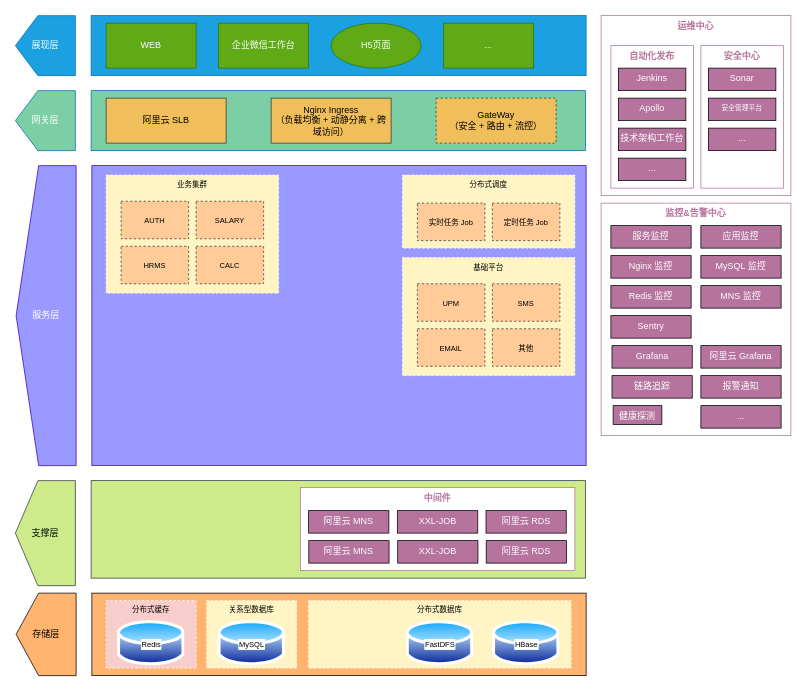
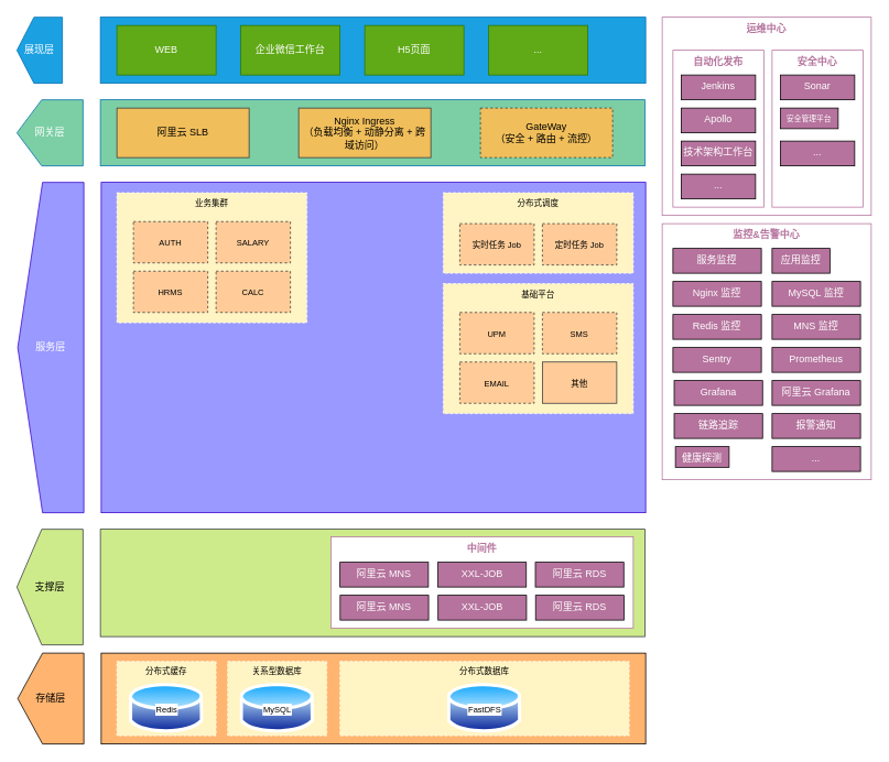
  <mxCell id="0" />
  <mxCell id="1" parent="0" />
  <mxCell id="2" value="" style="rounded=0;whiteSpace=wrap;html=1;align=left;verticalAlign=top;fillColor=#1ba1e2;strokeColor=#006EAF;fontColor=#ffffff;" vertex="1" parent="1"><mxGeometry x="121" y="20" width="660" height="80" as="geometry" /></mxCell>
  <mxCell id="3" value="WEB" style="rounded=0;whiteSpace=wrap;html=1;align=center;verticalAlign=middle;fillColor=#60a917;strokeColor=#2D7600;fontColor=#ffffff;" vertex="1" parent="1"><mxGeometry x="141" y="30" width="120" height="60" as="geometry" /></mxCell>
  <mxCell id="4" value="企业微信工作台" style="rounded=0;whiteSpace=wrap;html=1;align=center;verticalAlign=middle;fillColor=#60a917;strokeColor=#2D7600;fontColor=#ffffff;" vertex="1" parent="1"><mxGeometry x="291" y="30" width="120" height="60" as="geometry" /></mxCell>
- <mxCell id="5" value="H5页面" style="ellipse;whiteSpace=wrap;html=1;align=center;verticalAlign=middle;fillColor=#60a917;strokeColor=#2D7600;fontColor=#ffffff;" vertex="1" parent="1"><mxGeometry x="441" y="30" width="120" height="60" as="geometry" /></mxCell>
- <mxCell id="6" value="展现层" style="shape=offPageConnector;whiteSpace=wrap;html=1;align=center;verticalAlign=middle;direction=south;fillColor=#1ba1e2;strokeColor=#006EAF;fontColor=#ffffff;" vertex="1" parent="1"><mxGeometry x="20" y="20" width="80" height="80" as="geometry" /></mxCell>
+ <mxCell id="5" value="H5页面" style="rounded=0;whiteSpace=wrap;html=1;align=center;verticalAlign=middle;fillColor=#60a917;strokeColor=#2D7600;fontColor=#ffffff;" vertex="1" parent="1"><mxGeometry x="441" y="30" width="120" height="60" as="geometry" /></mxCell>
+ <mxCell id="6" value="展现层" style="shape=offPageConnector;whiteSpace=wrap;html=1;align=center;verticalAlign=middle;direction=south;fillColor=#1ba1e2;strokeColor=#006EAF;fontColor=#ffffff;" vertex="1" parent="1"><mxGeometry x="20" y="20" width="55" height="80" as="geometry" /></mxCell>
  <mxCell id="7" value="" style="rounded=0;whiteSpace=wrap;html=1;align=left;verticalAlign=top;fillColor=#7CCFA5;strokeColor=#006EAF;fontColor=#ffffff;" vertex="1" parent="1"><mxGeometry x="121" y="120" width="659" height="80" as="geometry" /></mxCell>
  <mxCell id="8" value="网关层" style="shape=offPageConnector;whiteSpace=wrap;html=1;align=center;verticalAlign=middle;direction=south;fillColor=#7CCFA5;strokeColor=#006EAF;fontColor=#ffffff;" vertex="1" parent="1"><mxGeometry x="20" y="120" width="80" height="80" as="geometry" /></mxCell>
  <mxCell id="9" value="&lt;div&gt;Nginx Ingress&lt;/div&gt;&lt;div&gt;（负载均衡 + 动静分离 + 跨域访问）&lt;/div&gt;" style="rounded=0;whiteSpace=wrap;html=1;align=center;verticalAlign=middle;fillColor=#F0BE5B;strokeColor=#36393d;" vertex="1" parent="1"><mxGeometry x="361" y="130" width="160" height="60" as="geometry" /></mxCell>
  <mxCell id="10" value="" style="rounded=0;whiteSpace=wrap;html=1;align=left;verticalAlign=top;fillColor=#9999FF;strokeColor=#3700CC;fontColor=#ffffff;" vertex="1" parent="1"><mxGeometry x="122" y="220" width="659" height="400" as="geometry" /></mxCell>
  <mxCell id="11" value="服务层" style="shape=offPageConnector;whiteSpace=wrap;html=1;align=center;verticalAlign=middle;direction=south;fillColor=#9999FF;strokeColor=#3700CC;fontColor=#ffffff;" vertex="1" parent="1"><mxGeometry x="21" y="220" width="80" height="400" as="geometry" /></mxCell>
  <mxCell id="12" value="运维中心" style="rounded=0;whiteSpace=wrap;html=1;align=center;verticalAlign=top;direction=south;strokeColor=#B5739D;fontColor=#B5739D;fontStyle=1" vertex="1" parent="1"><mxGeometry x="801" y="20" width="253" height="240" as="geometry" /></mxCell>
  <mxCell id="13" value="" style="rounded=0;whiteSpace=wrap;html=1;align=left;verticalAlign=top;fillColor=#cdeb8b;strokeColor=#36393d;" vertex="1" parent="1"><mxGeometry x="121" y="640" width="659" height="130" as="geometry" /></mxCell>
  <mxCell id="14" value="支撑层" style="shape=offPageConnector;whiteSpace=wrap;html=1;align=center;verticalAlign=middle;direction=south;fillColor=#cdeb8b;strokeColor=#36393d;" vertex="1" parent="1"><mxGeometry x="20" y="640" width="80" height="140" as="geometry" /></mxCell>
  <mxCell id="15" value="..." style="rounded=0;whiteSpace=wrap;html=1;align=center;verticalAlign=middle;fillColor=#60a917;strokeColor=#2D7600;fontColor=#ffffff;" vertex="1" parent="1"><mxGeometry x="591" y="30" width="120" height="60" as="geometry" /></mxCell>
  <mxCell id="16" value="&lt;div&gt;阿里云 SLB&lt;/div&gt;" style="rounded=0;whiteSpace=wrap;html=1;align=center;verticalAlign=middle;fillColor=#F0BE5B;strokeColor=#36393d;" vertex="1" parent="1"><mxGeometry x="141" y="130" width="160" height="60" as="geometry" /></mxCell>
  <mxCell id="17" value="&lt;div&gt;GateWay&lt;/div&gt;&lt;div&gt;（安全 + 路由 + 流控）&lt;/div&gt;" style="rounded=0;whiteSpace=wrap;html=1;align=center;verticalAlign=middle;fillColor=#F0BE5B;strokeColor=#36393d;dashed=1;" vertex="1" parent="1"><mxGeometry x="581" y="130" width="160" height="60" as="geometry" /></mxCell>
  <mxCell id="18" value="自动化发布" style="rounded=0;whiteSpace=wrap;html=1;align=center;verticalAlign=top;direction=south;strokeColor=#B5739D;fontColor=#B5739D;fontStyle=1" vertex="1" parent="1"><mxGeometry x="814" y="60" width="110" height="190" as="geometry" /></mxCell>
  <mxCell id="19" value="安全中心" style="rounded=0;whiteSpace=wrap;html=1;align=center;verticalAlign=top;direction=south;strokeColor=#B5739D;fontColor=#B5739D;fontStyle=1" vertex="1" parent="1"><mxGeometry x="934" y="60" width="110" height="190" as="geometry" /></mxCell>
  <mxCell id="20" value="Jenkins" style="rounded=0;whiteSpace=wrap;html=1;fillColor=#B5739D;align=center;verticalAlign=top;fontColor=#FFFFFF;" vertex="1" parent="1"><mxGeometry x="824" y="90" width="90" height="30" as="geometry" /></mxCell>
  <mxCell id="21" value="Apollo" style="rounded=0;whiteSpace=wrap;html=1;fillColor=#B5739D;align=center;verticalAlign=top;fontColor=#FFFFFF;" vertex="1" parent="1"><mxGeometry x="824" y="130" width="90" height="30" as="geometry" /></mxCell>
  <mxCell id="22" value="..." style="rounded=0;whiteSpace=wrap;html=1;fillColor=#B5739D;align=center;verticalAlign=top;fontColor=#FFFFFF;" vertex="1" parent="1"><mxGeometry x="944" y="170" width="90" height="30" as="geometry" /></mxCell>
  <mxCell id="23" value="技术架构工作台" style="rounded=0;whiteSpace=wrap;html=1;fillColor=#B5739D;align=center;verticalAlign=top;fontColor=#FFFFFF;" vertex="1" parent="1"><mxGeometry x="824" y="170" width="90" height="30" as="geometry" /></mxCell>
  <mxCell id="24" value="Sonar" style="rounded=0;whiteSpace=wrap;html=1;fillColor=#B5739D;align=center;verticalAlign=top;fontColor=#FFFFFF;" vertex="1" parent="1"><mxGeometry x="944" y="90" width="90" height="30" as="geometry" /></mxCell>
- <mxCell id="25" value="&lt;font style=&quot;font-size: 9px&quot;&gt;安全管理平台&lt;/font&gt;" style="rounded=0;whiteSpace=wrap;html=1;fillColor=#B5739D;align=center;verticalAlign=top;fontSize=10;fontColor=#FFFFFF;" vertex="1" parent="1"><mxGeometry x="944" y="130" width="90" height="30" as="geometry" /></mxCell>
+ <mxCell id="25" value="&lt;font style=&quot;font-size: 9px&quot;&gt;安全管理平台&lt;/font&gt;" style="rounded=0;whiteSpace=wrap;html=1;fillColor=#B5739D;align=center;verticalAlign=top;fontSize=10;fontColor=#FFFFFF;" vertex="1" parent="1"><mxGeometry x="944" y="130" width="70" height="25" as="geometry" /></mxCell>
  <mxCell id="26" value="..." style="rounded=0;whiteSpace=wrap;html=1;fillColor=#B5739D;align=center;verticalAlign=top;fontColor=#FFFFFF;" vertex="1" parent="1"><mxGeometry x="824" y="210" width="90" height="30" as="geometry" /></mxCell>
  <mxCell id="27" value="监控&amp;amp;告警中心" style="rounded=0;whiteSpace=wrap;html=1;align=center;verticalAlign=top;direction=south;strokeColor=#B5739D;fontColor=#B5739D;fontStyle=1" vertex="1" parent="1"><mxGeometry x="801" y="270" width="253" height="310" as="geometry" /></mxCell>
  <mxCell id="28" value="服务监控" style="rounded=0;whiteSpace=wrap;html=1;fillColor=#B5739D;align=center;verticalAlign=top;fontColor=#FFFFFF;" vertex="1" parent="1"><mxGeometry x="814" y="300" width="107" height="30" as="geometry" /></mxCell>
- <mxCell id="29" value="应用监控" style="rounded=0;whiteSpace=wrap;html=1;fillColor=#B5739D;align=center;verticalAlign=top;fontColor=#FFFFFF;" vertex="1" parent="1"><mxGeometry x="934" y="300" width="107" height="30" as="geometry" /></mxCell>
+ <mxCell id="29" value="应用监控" style="rounded=0;whiteSpace=wrap;html=1;fillColor=#B5739D;align=center;verticalAlign=top;fontColor=#FFFFFF;" vertex="1" parent="1"><mxGeometry x="934" y="300" width="70" height="30" as="geometry" /></mxCell>
  <mxCell id="30" value="Nginx 监控" style="rounded=0;whiteSpace=wrap;html=1;fillColor=#B5739D;align=center;verticalAlign=top;fontColor=#FFFFFF;" vertex="1" parent="1"><mxGeometry x="814" y="340" width="107" height="30" as="geometry" /></mxCell>
  <mxCell id="31" value="MySQL 监控" style="rounded=0;whiteSpace=wrap;html=1;fillColor=#B5739D;align=center;verticalAlign=top;fontColor=#FFFFFF;" vertex="1" parent="1"><mxGeometry x="934" y="340" width="107" height="30" as="geometry" /></mxCell>
  <mxCell id="32" value="Redis 监控" style="rounded=0;whiteSpace=wrap;html=1;fillColor=#B5739D;align=center;verticalAlign=top;fontColor=#FFFFFF;" vertex="1" parent="1"><mxGeometry x="814" y="380" width="107" height="30" as="geometry" /></mxCell>
  <mxCell id="33" value="MNS 监控" style="rounded=0;whiteSpace=wrap;html=1;fillColor=#B5739D;align=center;verticalAlign=top;fontColor=#FFFFFF;" vertex="1" parent="1"><mxGeometry x="934" y="380" width="107" height="30" as="geometry" /></mxCell>
  <mxCell id="34" value="健康探测" style="rounded=0;whiteSpace=wrap;html=1;fillColor=#B5739D;align=center;verticalAlign=top;fontColor=#FFFFFF;" vertex="1" parent="1"><mxGeometry x="817" y="540" width="65" height="25" as="geometry" /></mxCell>
  <mxCell id="35" value="报警通知" style="rounded=0;whiteSpace=wrap;html=1;fillColor=#B5739D;align=center;verticalAlign=top;fontColor=#FFFFFF;" vertex="1" parent="1"><mxGeometry x="934" y="500" width="107" height="30" as="geometry" /></mxCell>
  <mxCell id="36" value="链路追踪" style="rounded=0;whiteSpace=wrap;html=1;fillColor=#B5739D;align=center;verticalAlign=top;fontColor=#FFFFFF;" vertex="1" parent="1"><mxGeometry x="815.5" y="500" width="107" height="30" as="geometry" /></mxCell>
  <mxCell id="37" value="Sentry" style="rounded=0;whiteSpace=wrap;html=1;fillColor=#B5739D;align=center;verticalAlign=top;fontColor=#FFFFFF;" vertex="1" parent="1"><mxGeometry x="814" y="420" width="107" height="30" as="geometry" /></mxCell>
+ <mxCell id="38" value="Prometheus" style="rounded=0;whiteSpace=wrap;html=1;fillColor=#B5739D;align=center;verticalAlign=top;fontColor=#FFFFFF;" vertex="1" parent="1"><mxGeometry x="934" y="420" width="107" height="30" as="geometry" /></mxCell>
  <mxCell id="39" value="Grafana" style="rounded=0;whiteSpace=wrap;html=1;fillColor=#B5739D;align=center;verticalAlign=top;fontColor=#FFFFFF;" vertex="1" parent="1"><mxGeometry x="815.5" y="460" width="107" height="30" as="geometry" /></mxCell>
  <mxCell id="40" value="阿里云 Grafana" style="rounded=0;whiteSpace=wrap;html=1;fillColor=#B5739D;align=center;verticalAlign=top;fontColor=#FFFFFF;" vertex="1" parent="1"><mxGeometry x="934" y="460" width="107" height="30" as="geometry" /></mxCell>
  <mxCell id="41" value="..." style="rounded=0;whiteSpace=wrap;html=1;fillColor=#B5739D;align=center;verticalAlign=top;fontColor=#FFFFFF;" vertex="1" parent="1"><mxGeometry x="934" y="540" width="107" height="30" as="geometry" /></mxCell>
  <mxCell id="42" value="业务集群" style="rounded=0;whiteSpace=wrap;html=1;dashed=1;fontSize=10;fontColor=#000000;strokeColor=#FFFFFF;fillColor=#FFF4C3;align=center;verticalAlign=top;" vertex="1" parent="1"><mxGeometry x="141" y="232.5" width="230" height="157.5" as="geometry" /></mxCell>
  <mxCell id="43" value="AUTH" style="rounded=0;whiteSpace=wrap;html=1;dashed=1;fontSize=10;strokeColor=#36393d;fillColor=#ffcc99;align=center;verticalAlign=middle;" vertex="1" parent="1"><mxGeometry x="161" y="267.5" width="90" height="50" as="geometry" /></mxCell>
  <mxCell id="44" value="SALARY" style="rounded=0;whiteSpace=wrap;html=1;dashed=1;fontSize=10;strokeColor=#36393d;fillColor=#ffcc99;align=center;verticalAlign=middle;" vertex="1" parent="1"><mxGeometry x="261" y="267.5" width="90" height="50" as="geometry" /></mxCell>
  <mxCell id="45" value="HRMS" style="rounded=0;whiteSpace=wrap;html=1;dashed=1;fontSize=10;strokeColor=#36393d;fillColor=#ffcc99;align=center;verticalAlign=middle;" vertex="1" parent="1"><mxGeometry x="161" y="327.5" width="90" height="50" as="geometry" /></mxCell>
  <mxCell id="46" value="CALC" style="rounded=0;whiteSpace=wrap;html=1;dashed=1;fontSize=10;strokeColor=#36393d;fillColor=#ffcc99;align=center;verticalAlign=middle;" vertex="1" parent="1"><mxGeometry x="261" y="327.5" width="90" height="50" as="geometry" /></mxCell>
  <mxCell id="47" value="分布式调度" style="rounded=0;whiteSpace=wrap;html=1;dashed=1;fontSize=10;fontColor=#000000;strokeColor=#FFFFFF;fillColor=#FFF4C3;align=center;verticalAlign=top;" vertex="1" parent="1"><mxGeometry x="536" y="232.5" width="230" height="97.5" as="geometry" /></mxCell>
  <mxCell id="48" value="实时任务 Job" style="rounded=0;whiteSpace=wrap;html=1;dashed=1;fontSize=10;strokeColor=#36393d;fillColor=#ffcc99;align=center;verticalAlign=middle;" vertex="1" parent="1"><mxGeometry x="556" y="270" width="90" height="50" as="geometry" /></mxCell>
  <mxCell id="49" value="定时任务 Job" style="rounded=0;whiteSpace=wrap;html=1;dashed=1;fontSize=10;strokeColor=#36393d;fillColor=#ffcc99;align=center;verticalAlign=middle;" vertex="1" parent="1"><mxGeometry x="656" y="270" width="90" height="50" as="geometry" /></mxCell>
  <mxCell id="50" value="基础平台" style="rounded=0;whiteSpace=wrap;html=1;dashed=1;fontSize=10;fontColor=#000000;strokeColor=#FFFFFF;fillColor=#FFF4C3;align=center;verticalAlign=top;" vertex="1" parent="1"><mxGeometry x="536" y="342.5" width="230" height="157.5" as="geometry" /></mxCell>
  <mxCell id="51" value="UPM" style="rounded=0;whiteSpace=wrap;html=1;dashed=1;fontSize=10;strokeColor=#36393d;fillColor=#ffcc99;align=center;verticalAlign=middle;" vertex="1" parent="1"><mxGeometry x="556" y="377.5" width="90" height="50" as="geometry" /></mxCell>
  <mxCell id="52" value="SMS" style="rounded=0;whiteSpace=wrap;html=1;dashed=1;fontSize=10;strokeColor=#36393d;fillColor=#ffcc99;align=center;verticalAlign=middle;" vertex="1" parent="1"><mxGeometry x="656" y="377.5" width="90" height="50" as="geometry" /></mxCell>
  <mxCell id="53" value="EMAIL" style="rounded=0;whiteSpace=wrap;html=1;dashed=1;fontSize=10;strokeColor=#36393d;fillColor=#ffcc99;align=center;verticalAlign=middle;" vertex="1" parent="1"><mxGeometry x="556" y="437.5" width="90" height="50" as="geometry" /></mxCell>
- <mxCell id="54" value="其他" style="rounded=0;whiteSpace=wrap;html=1;dashed=1;fontSize=10;strokeColor=#36393d;fillColor=#ffcc99;align=center;verticalAlign=middle;" vertex="1" parent="1"><mxGeometry x="656" y="437.5" width="90" height="50" as="geometry" /></mxCell>
+ <mxCell id="54" value="其他" style="rounded=0;whiteSpace=wrap;html=1;dashed=0;fontSize=10;strokeColor=#36393d;fillColor=#ffcc99;align=center;verticalAlign=middle;" vertex="1" parent="1"><mxGeometry x="656" y="437.5" width="90" height="50" as="geometry" /></mxCell>
  <mxCell id="55" value="中间件" style="rounded=0;whiteSpace=wrap;html=1;align=center;verticalAlign=top;direction=south;strokeColor=#B5739D;fontColor=#B5739D;fontStyle=1" vertex="1" parent="1"><mxGeometry x="400" y="649.2" width="366" height="110.8" as="geometry" /></mxCell>
  <mxCell id="56" value="阿里云 MNS" style="rounded=0;whiteSpace=wrap;html=1;fillColor=#B5739D;align=center;verticalAlign=top;fontColor=#FFFFFF;" vertex="1" parent="1"><mxGeometry x="411" y="680" width="107" height="30" as="geometry" /></mxCell>
  <mxCell id="57" value="XXL-JOB" style="rounded=0;whiteSpace=wrap;html=1;fillColor=#B5739D;align=center;verticalAlign=top;fontColor=#FFFFFF;" vertex="1" parent="1"><mxGeometry x="529.5" y="680" width="107" height="30" as="geometry" /></mxCell>
  <mxCell id="58" value="阿里云 RDS" style="rounded=0;whiteSpace=wrap;html=1;fillColor=#B5739D;align=center;verticalAlign=top;fontColor=#FFFFFF;" vertex="1" parent="1"><mxGeometry x="647.5" y="680" width="107" height="30" as="geometry" /></mxCell>
  <mxCell id="59" value="" style="rounded=0;whiteSpace=wrap;html=1;align=left;verticalAlign=top;fillColor=#FFB570;" vertex="1" parent="1"><mxGeometry x="122" y="790" width="659" height="110" as="geometry" /></mxCell>
  <mxCell id="60" value="存储层" style="shape=offPageConnector;whiteSpace=wrap;html=1;align=center;verticalAlign=middle;direction=south;fillColor=#FFB570;" vertex="1" parent="1"><mxGeometry x="21" y="790" width="80" height="110" as="geometry" /></mxCell>
- <mxCell id="61" value="分布式缓存" style="rounded=0;whiteSpace=wrap;html=1;dashed=1;fontSize=10;fontColor=#000000;strokeColor=#FFFFFF;fillColor=#f8cecc;align=center;verticalAlign=top;" vertex="1" parent="1"><mxGeometry x="141" y="800" width="120" height="90" as="geometry" /></mxCell>
+ <mxCell id="61" value="分布式缓存" style="rounded=0;whiteSpace=wrap;html=1;dashed=1;fontSize=10;fontColor=#000000;strokeColor=#FFFFFF;fillColor=#FFF4C3;align=center;verticalAlign=top;" vertex="1" parent="1"><mxGeometry x="141" y="800" width="120" height="90" as="geometry" /></mxCell>
  <mxCell id="62" value="Redis" style="aspect=fixed;perimeter=ellipsePerimeter;html=1;align=center;shadow=0;dashed=0;spacingTop=3;image;image=img/lib/active_directory/database.svg;fontSize=10;fontColor=#000000;strokeColor=#FFFFFF;fillColor=#FFF4C3;verticalAlign=middle;labelPosition=center;verticalLabelPosition=middle;labelBackgroundColor=default;labelBorderColor=#FFFFFF;imageBackground=none;sketch=0;imageAspect=1;allowArrows=0;cloneable=1;noLabel=0;portConstraintRotation=0;expand=1;editable=0;" vertex="1" parent="1"><mxGeometry x="156" y="823.4" width="90" height="66.6" as="geometry" /></mxCell>
  <mxCell id="63" value="关系型数据库" style="rounded=0;whiteSpace=wrap;html=1;dashed=1;fontSize=10;fontColor=#000000;strokeColor=#FFFFFF;fillColor=#FFF4C3;align=center;verticalAlign=top;" vertex="1" parent="1"><mxGeometry x="275" y="800" width="120" height="90" as="geometry" /></mxCell>
  <mxCell id="64" value="MySQL" style="aspect=fixed;perimeter=ellipsePerimeter;html=1;align=center;shadow=0;dashed=0;spacingTop=3;image;image=img/lib/active_directory/database.svg;fontSize=10;fontColor=#000000;strokeColor=#FFFFFF;fillColor=#FFF4C3;verticalAlign=middle;labelPosition=center;verticalLabelPosition=middle;labelBackgroundColor=default;labelBorderColor=#FFFFFF;imageBackground=none;imageAspect=1;allowArrows=0;cloneable=1;noLabel=0;portConstraintRotation=0;expand=1;editable=0;" vertex="1" parent="1"><mxGeometry x="290" y="823.4" width="90" height="66.6" as="geometry" /></mxCell>
  <mxCell id="65" value="分布式数据库" style="rounded=0;whiteSpace=wrap;html=1;dashed=1;fontSize=10;fontColor=#000000;strokeColor=#FFFFFF;fillColor=#FFF4C3;align=center;verticalAlign=top;" vertex="1" parent="1"><mxGeometry x="411" y="800" width="350" height="90" as="geometry" /></mxCell>
  <mxCell id="66" value="FastDFS" style="aspect=fixed;perimeter=ellipsePerimeter;html=1;align=center;shadow=0;dashed=0;spacingTop=3;image;image=img/lib/active_directory/database.svg;fontSize=10;fontColor=#000000;strokeColor=#FFFFFF;fillColor=#FFF4C3;verticalAlign=middle;labelPosition=center;verticalLabelPosition=middle;labelBackgroundColor=default;labelBorderColor=#FFFFFF;imageBackground=none;imageAspect=1;allowArrows=0;cloneable=1;noLabel=0;portConstraintRotation=0;expand=1;editable=0;" vertex="1" parent="1"><mxGeometry x="541" y="823.4" width="90" height="66.6" as="geometry" /></mxCell>
- <mxCell id="67" value="HBase" style="aspect=fixed;perimeter=ellipsePerimeter;html=1;align=center;shadow=0;dashed=0;spacingTop=3;image;image=img/lib/active_directory/database.svg;fontSize=10;fontColor=#000000;strokeColor=#FFFFFF;fillColor=#FFF4C3;verticalAlign=middle;labelPosition=center;verticalLabelPosition=middle;labelBackgroundColor=default;labelBorderColor=#FFFFFF;imageBackground=none;imageAspect=1;allowArrows=0;cloneable=1;noLabel=0;portConstraintRotation=0;expand=1;editable=0;" vertex="1" parent="1"><mxGeometry x="656" y="823.4" width="90" height="66.6" as="geometry" /></mxCell>
  <mxCell id="68" value="阿里云 MNS" style="rounded=0;whiteSpace=wrap;html=1;fillColor=#B5739D;align=center;verticalAlign=top;fontColor=#FFFFFF;" vertex="1" parent="1"><mxGeometry x="411.25" y="720" width="107" height="30" as="geometry" /></mxCell>
  <mxCell id="69" value="XXL-JOB" style="rounded=0;whiteSpace=wrap;html=1;fillColor=#B5739D;align=center;verticalAlign=top;fontColor=#FFFFFF;" vertex="1" parent="1"><mxGeometry x="529.75" y="720" width="107" height="30" as="geometry" /></mxCell>
  <mxCell id="70" value="阿里云 RDS" style="rounded=0;whiteSpace=wrap;html=1;fillColor=#B5739D;align=center;verticalAlign=top;fontColor=#FFFFFF;" vertex="1" parent="1"><mxGeometry x="647.75" y="720" width="107" height="30" as="geometry" /></mxCell>
